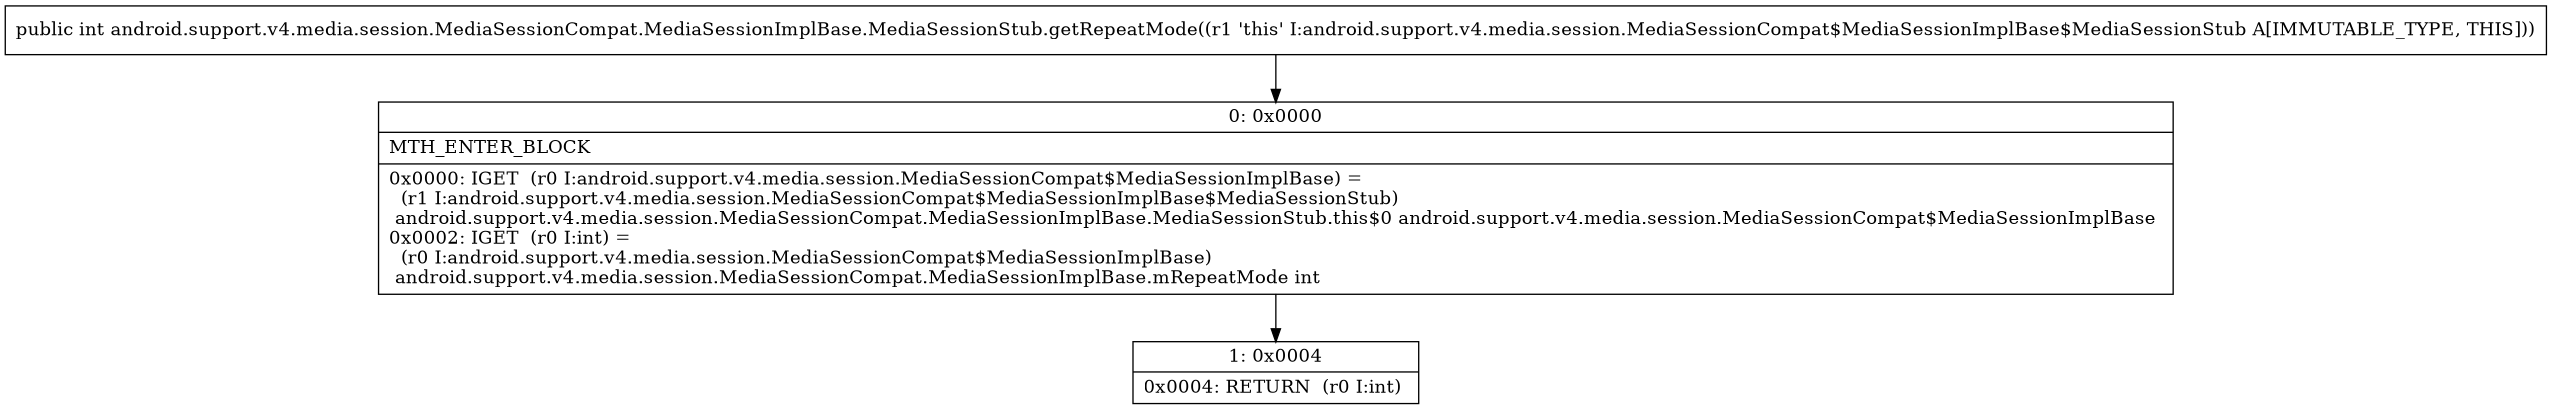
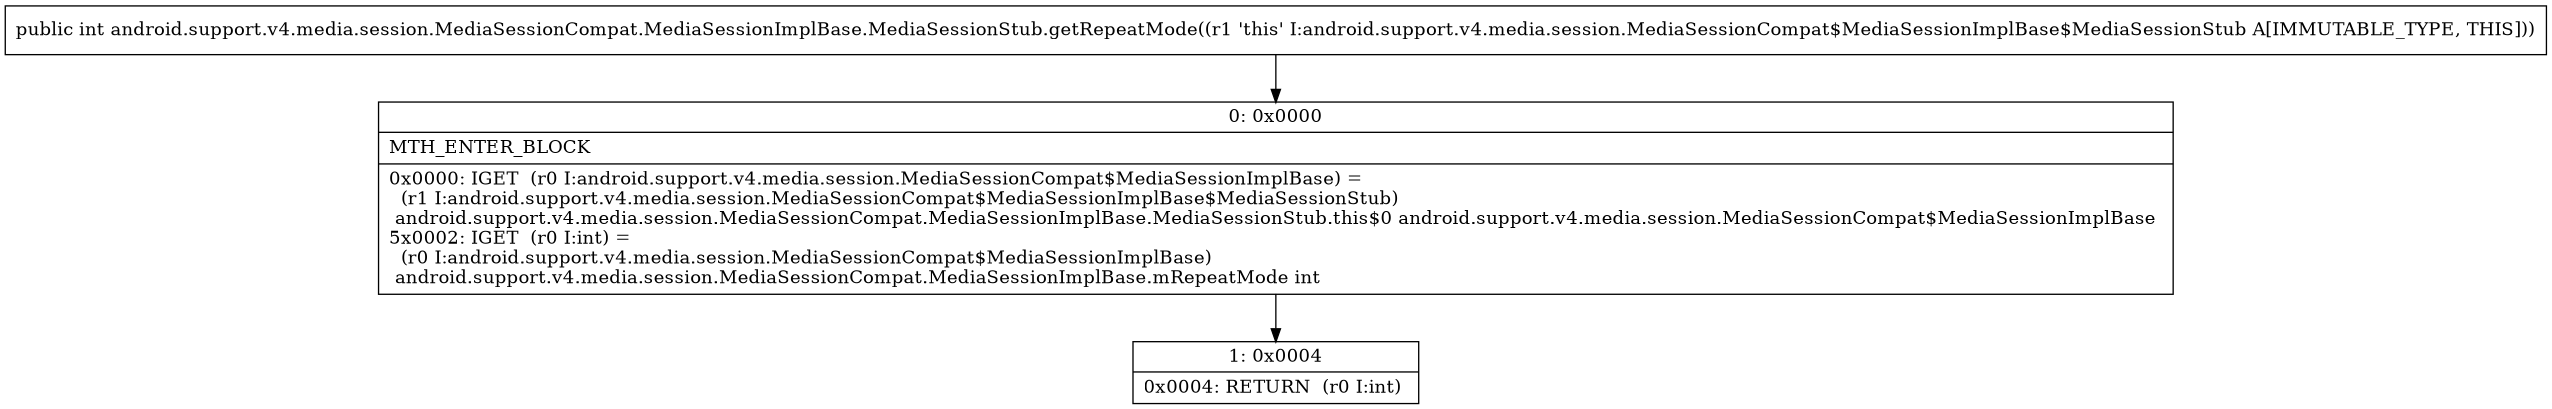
  digraph {
    node [shape=record]
-   n1 [label="{0\:\ 0x0000|MTH_ENTER_BLOCK\l|0x0000: IGET  (r0 I:android.support.v4.media.session.MediaSessionCompat$MediaSessionImplBase) = \l  (r1 I:android.support.v4.media.session.MediaSessionCompat$MediaSessionImplBase$MediaSessionStub)\l android.support.v4.media.session.MediaSessionCompat.MediaSessionImplBase.MediaSessionStub.this$0 android.support.v4.media.session.MediaSessionCompat$MediaSessionImplBase \l0x0002: IGET  (r0 I:int) = \l  (r0 I:android.support.v4.media.session.MediaSessionCompat$MediaSessionImplBase)\l android.support.v4.media.session.MediaSessionCompat.MediaSessionImplBase.mRepeatMode int \l}"]
+   n1 [label="{0\:\ 0x0000|MTH_ENTER_BLOCK\l|0x0000: IGET  (r0 I:android.support.v4.media.session.MediaSessionCompat$MediaSessionImplBase) = \l  (r1 I:android.support.v4.media.session.MediaSessionCompat$MediaSessionImplBase$MediaSessionStub)\l android.support.v4.media.session.MediaSessionCompat.MediaSessionImplBase.MediaSessionStub.this$0 android.support.v4.media.session.MediaSessionCompat$MediaSessionImplBase \l5x0002: IGET  (r0 I:int) = \l  (r0 I:android.support.v4.media.session.MediaSessionCompat$MediaSessionImplBase)\l android.support.v4.media.session.MediaSessionCompat.MediaSessionImplBase.mRepeatMode int \l}"]
    n2 [label="{1\:\ 0x0004|0x0004: RETURN  (r0 I:int) \l}"]
    n3 [label="{public int android.support.v4.media.session.MediaSessionCompat.MediaSessionImplBase.MediaSessionStub.getRepeatMode((r1 'this' I:android.support.v4.media.session.MediaSessionCompat$MediaSessionImplBase$MediaSessionStub A[IMMUTABLE_TYPE, THIS])) }"]
    n1 -> n2
    n3 -> n1
  }
